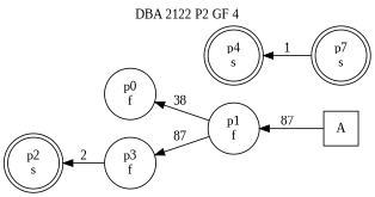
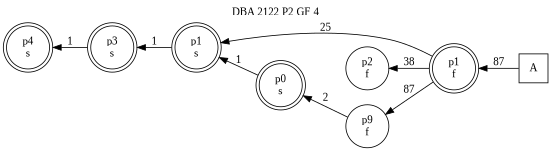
  digraph {
    fontname="Liberation Serif"
    label=" DBA 2122 P2 GF 4 "
    labelloc=tl
    rankdir=RL
    node [fontname="Liberation Serif" shape=doublecircle]
    edge [fontname="Liberation Serif"]
    n1 [label=A shape=square]
-   n2 [label="p1\nf" shape=circle]
-   n4 [label="p0\nf" shape=circle]
-   n5 [label="p3\nf" shape=circle]
-   n6 [label="p7\ns"]
-   n7 [label="p2\ns"]
+   n2 [label="p1\nf"]
+   n3 [label="p1\ns"]
+   n4 [label="p2\nf" shape=circle]
+   n5 [label="p9\nf" shape=circle]
+   n6 [label="p3\ns"]
+   n7 [label="p0\ns"]
    n8 [label="p4\ns"]
    n1 -> n2 [label=87]
+   n2 -> n3 [label=25]
    n2 -> n4 [label=38]
    n2 -> n5 [label=87]
+   n3 -> n6 [label=1]
    n5 -> n7 [label=2]
    n6 -> n8 [label=1]
+   n7 -> n3 [label=1]
  }
